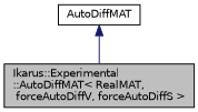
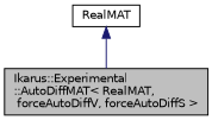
  digraph {
    node [color=black fontname=Helvetica fontsize=10 shape=record style=filled]
    n1 [fillcolor=grey75 fontcolor=black height=0.2 label="Ikarus::Experimental\l::AutoDiffMAT\< RealMAT,\l forceAutoDiffV, forceAutoDiffS \>" width=0.4]
-   n2 [fillcolor=white height=0.2 label=AutoDiffMAT width=0.4]
+   n2 [fillcolor=white height=0.2 label=RealMAT width=0.4]
    n2 -> n1 [color=midnightblue dir=back fontname=Helvetica fontsize=10 labelfontname=Helvetica labelfontsize=10 style=solid]
  }
